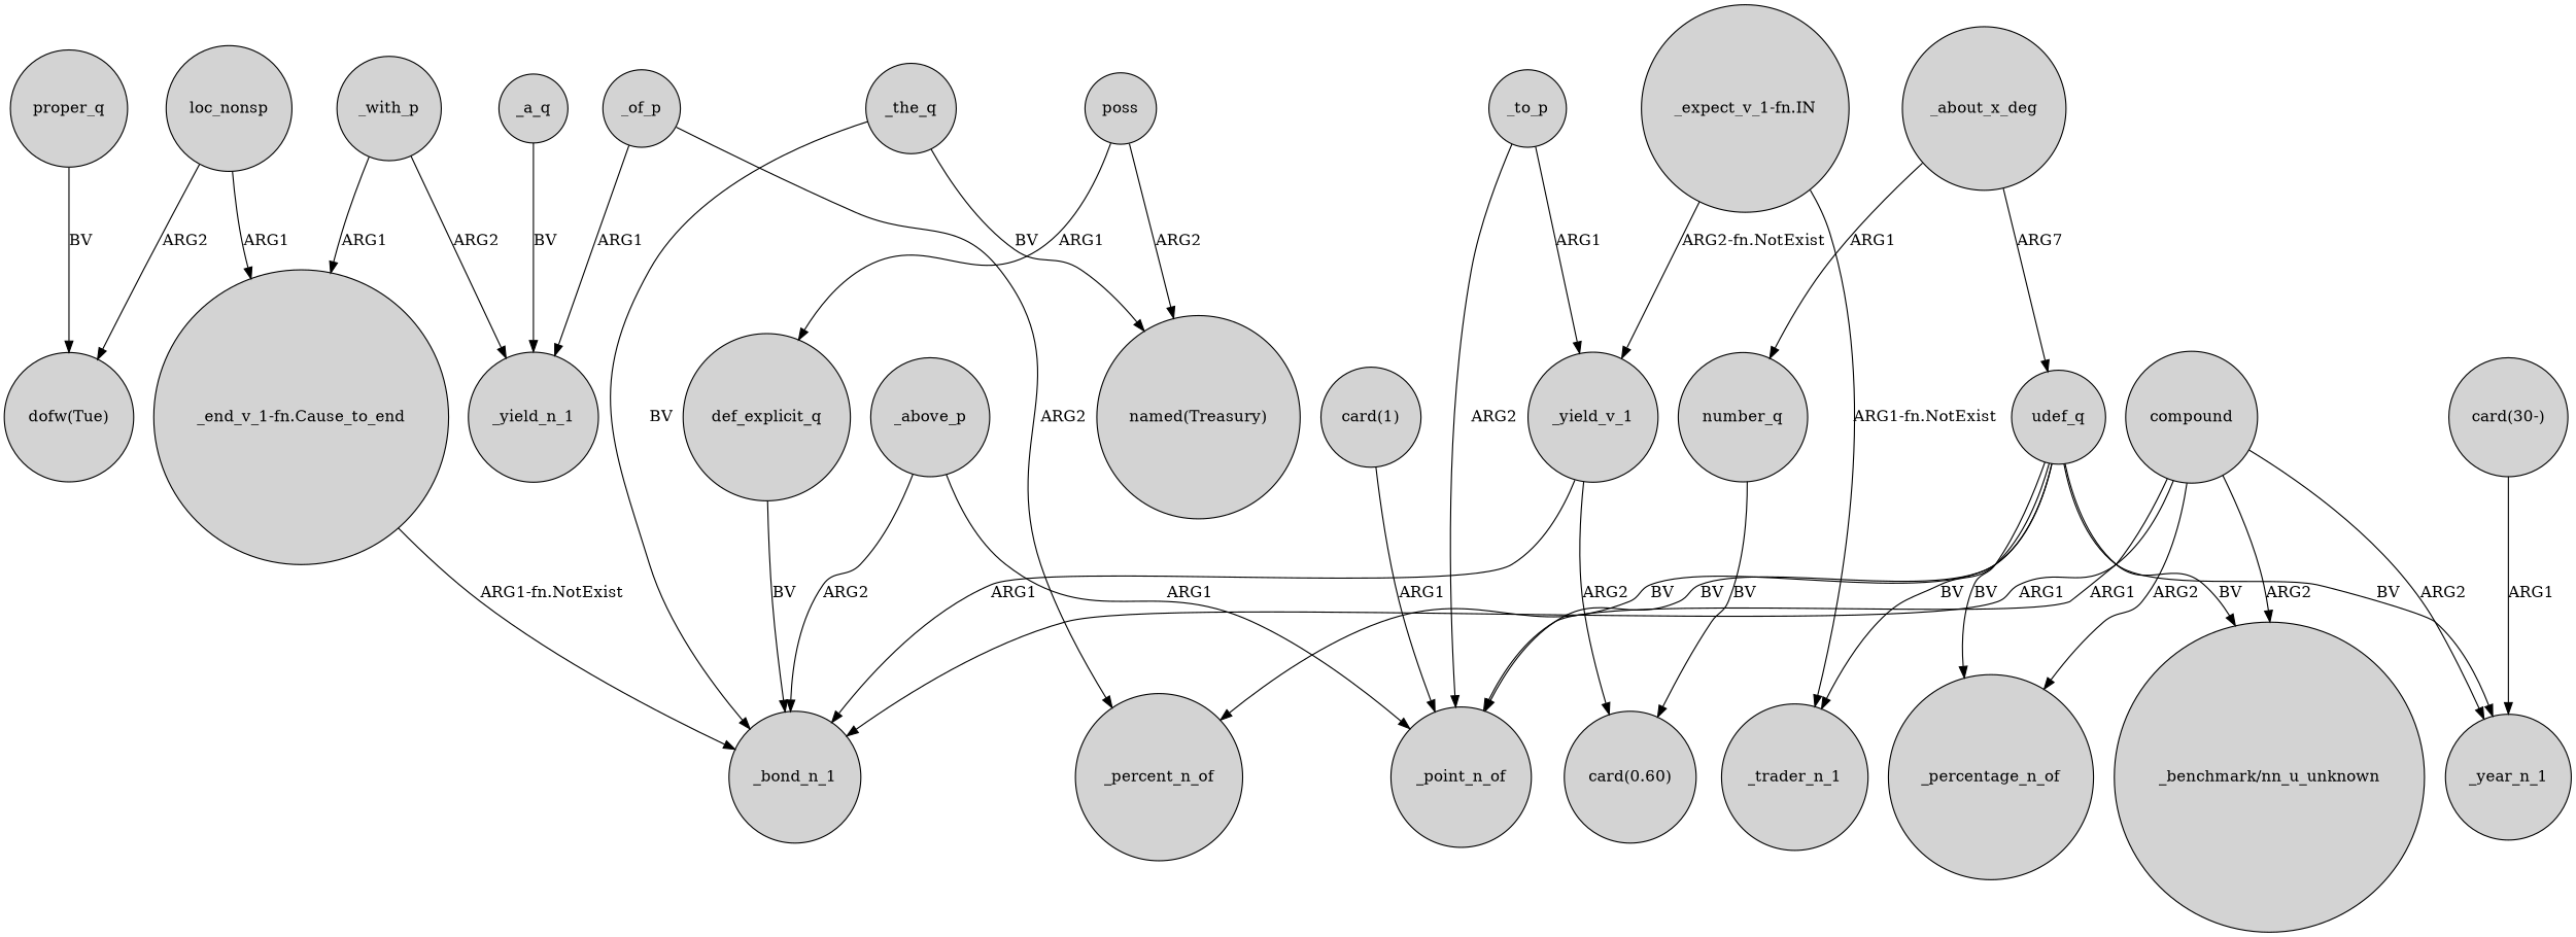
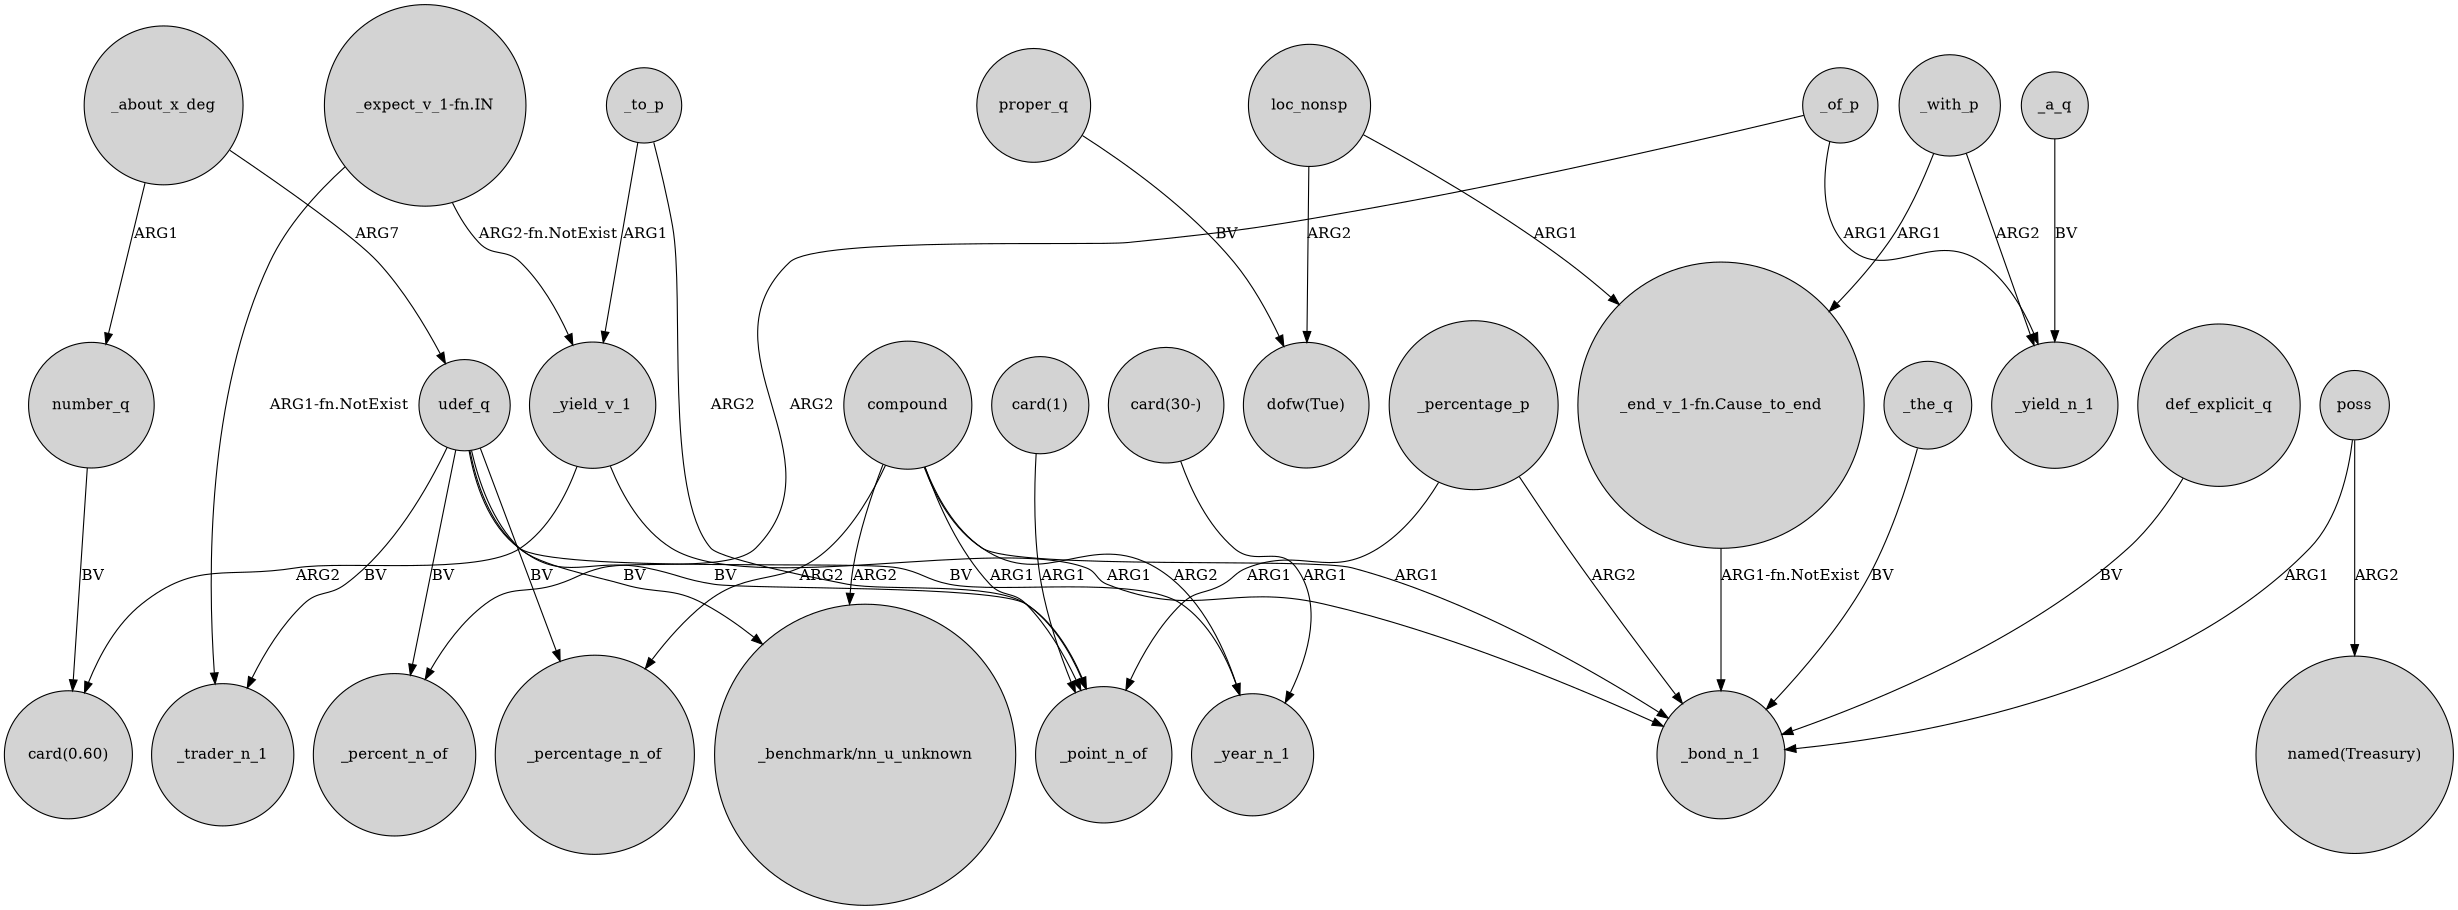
  digraph {
    node [shape=circle style=filled]
-   _above_p
+   _above_p [label=_percentage_p]
    _point_n_of
    _bond_n_1
    udef_q
    _trader_n_1
    _percentage_n_of
    _year_n_1
    "_benchmark/nn_u_unknown"
    _percent_n_of
    "_end_v_1-fn.Cause_to_end"
    compound
    _a_q
    _yield_n_1
    "_expect_v_1-fn.IN"
    _yield_v_1
    "card(0.60)"
    "card(30-)"
    proper_q
    "dofw(Tue)"
    _about_x_deg
    number_q
    poss
    "named(Treasury)"
    _of_p
    loc_nonsp
    "card(1)"
    _the_q
    _to_p
    _with_p
    def_explicit_q
    _above_p -> _point_n_of [label=ARG1]
    _above_p -> _bond_n_1 [label=ARG2]
    udef_q -> _point_n_of [label=BV]
    udef_q -> _trader_n_1 [label=BV]
    udef_q -> _percentage_n_of [label=BV]
    udef_q -> _year_n_1 [label=BV]
    udef_q -> "_benchmark/nn_u_unknown" [label=BV]
    udef_q -> _percent_n_of [label=BV]
    "_end_v_1-fn.Cause_to_end" -> _bond_n_1 [label="ARG1-fn.NotExist"]
    compound -> _point_n_of [label=ARG1]
    compound -> _bond_n_1 [label=ARG1]
    compound -> _percentage_n_of [label=ARG2]
    compound -> _year_n_1 [label=ARG2]
    compound -> "_benchmark/nn_u_unknown" [label=ARG2]
    _a_q -> _yield_n_1 [label=BV]
    "_expect_v_1-fn.IN" -> _trader_n_1 [label="ARG1-fn.NotExist"]
    "_expect_v_1-fn.IN" -> _yield_v_1 [label="ARG2-fn.NotExist"]
    _yield_v_1 -> _bond_n_1 [label=ARG1]
    _yield_v_1 -> "card(0.60)" [label=ARG2]
    "card(30-)" -> _year_n_1 [label=ARG1]
    proper_q -> "dofw(Tue)" [label=BV]
    _about_x_deg -> udef_q [label=ARG7]
    _about_x_deg -> number_q [label=ARG1]
    number_q -> "card(0.60)" [label=BV]
-   poss -> def_explicit_q [label=ARG1]
+   poss -> _bond_n_1 [label=ARG1]
    poss -> "named(Treasury)" [label=ARG2]
    _of_p -> _percent_n_of [label=ARG2]
    _of_p -> _yield_n_1 [label=ARG1]
    loc_nonsp -> "_end_v_1-fn.Cause_to_end" [label=ARG1]
    loc_nonsp -> "dofw(Tue)" [label=ARG2]
    "card(1)" -> _point_n_of [label=ARG1]
    _the_q -> _bond_n_1 [label=BV]
-   _the_q -> "named(Treasury)" [label=BV]
    _to_p -> _point_n_of [label=ARG2]
    _to_p -> _yield_v_1 [label=ARG1]
    _with_p -> "_end_v_1-fn.Cause_to_end" [label=ARG1]
    _with_p -> _yield_n_1 [label=ARG2]
    def_explicit_q -> _bond_n_1 [label=BV]
  }
